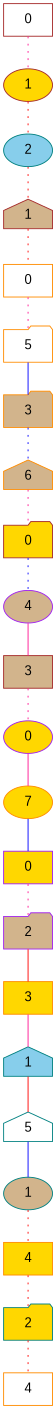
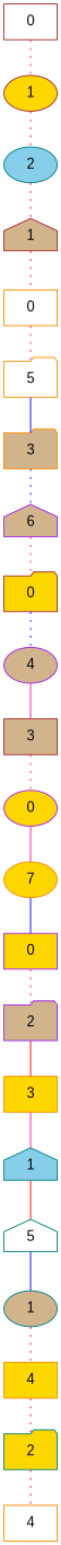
  graph {
    fontname="Liberation Sans"
    node [style=filled fillcolor=gold color=darkorange shape=box fontname="Liberation Sans"]
    edge [style=dotted color=deeppink fontname="Liberation Sans"]
    n1 [label=0 fillcolor=white color=brown]
    n2 [label=1 color=brown shape=ellipse]
    n3 [label=2 fillcolor=skyblue color=teal shape=ellipse]
    n4 [label=1 fillcolor=tan color=brown shape=house]
    n5 [label=0 fillcolor=white]
    n6 [label=5 fillcolor=white shape=folder]
    n7 [label=3 fillcolor=tan shape=folder]
-   n8 [label=6 fillcolor=tan shape=house]
+   n8 [label=6 fillcolor=tan color=purple shape=house]
    n9 [label=0 color=brown shape=folder]
    n10 [label=4 fillcolor=tan color=purple shape=ellipse]
    n11 [label=3 fillcolor=tan color=brown]
    n12 [label=0 color=purple shape=ellipse]
    n13 [label=7 shape=ellipse]
    n14 [label=0 color=purple]
    n15 [label=2 fillcolor=tan color=purple shape=folder]
    n16 [label=3]
    n17 [label=1 fillcolor=skyblue color=teal shape=house]
    n18 [label=5 fillcolor=white color=teal shape=house]
    n19 [label=1 fillcolor=tan color=teal shape=ellipse]
    n20 [label=4]
    n21 [label=2 color=teal shape=folder]
    n22 [label=4 fillcolor=white]
    n1 -- n2
    n2 -- n3 [color=red]
    n3 -- n4 [color=red]
    n4 -- n5 [color=red]
    n5 -- n6
    n6 -- n7 [color=blue style=""]
    n7 -- n8 [color=blue]
    n8 -- n9
    n9 -- n10 [color=blue]
    n10 -- n11 [style=""]
    n11 -- n12
    n12 -- n13 [style=""]
    n13 -- n14 [color=blue style=""]
    n14 -- n15
    n15 -- n16 [color=red style=""]
    n16 -- n17 [style=""]
    n17 -- n18 [color=red style=""]
    n18 -- n19 [color=blue style=""]
    n19 -- n20 [color=red]
    n20 -- n21 [color=red]
    n21 -- n22 [color=red]
  }
